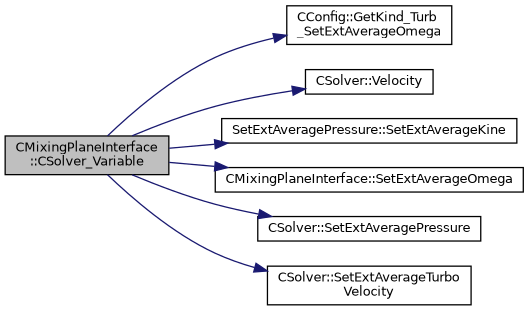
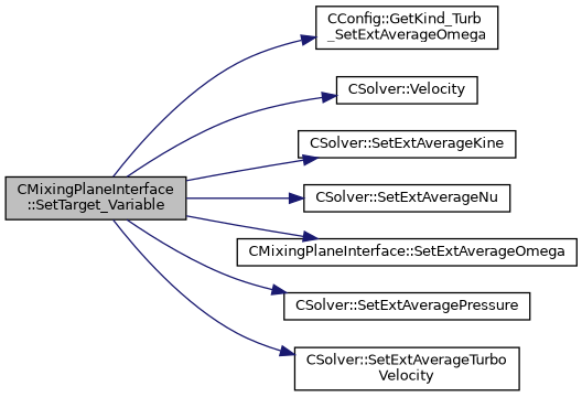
  digraph {
    rankdir=LR
    node [color=black fillcolor=white fontname=Helvetica fontsize=10 shape=record style=filled]
    edge [color=midnightblue fontname=Helvetica fontsize=10 labelfontname=Helvetica labelfontsize=10 style=solid]
-   n1 [fillcolor=grey75 fontcolor=black height=0.2 label="CMixingPlaneInterface\l::CSolver_Variable" width=0.4]
+   n1 [fillcolor=grey75 fontcolor=black height=0.2 label="CMixingPlaneInterface\l::SetTarget_Variable" width=0.4]
    n2 [height=0.2 label="CConfig::GetKind_Turb\l_SetExtAverageOmega" width=0.4]
    n3 [height=0.2 label="CSolver::Velocity" width=0.4]
-   n4 [height=0.2 label="SetExtAveragePressure::SetExtAverageKine" width=0.4]
+   n4 [height=0.2 label="CSolver::SetExtAverageKine" width=0.4]
+   n5 [height=0.2 label="CSolver::SetExtAverageNu" width=0.4]
    n6 [height=0.2 label="CMixingPlaneInterface::SetExtAverageOmega" width=0.4]
    n7 [height=0.2 label="CSolver::SetExtAveragePressure" width=0.4]
    n8 [height=0.2 label="CSolver::SetExtAverageTurbo\lVelocity" width=0.4]
    n1 -> n2
    n1 -> n3
    n1 -> n4
+   n1 -> n5
    n1 -> n6
    n1 -> n7
    n1 -> n8
  }
